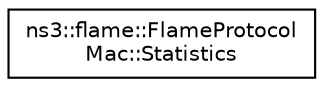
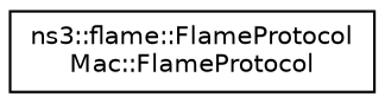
  digraph {
    rankdir=LR
-   n1 [color=black fillcolor=white fontname=Helvetica fontsize=10 height=0.2 label="ns3::flame::FlameProtocol\lMac::Statistics" shape=record style=filled width=0.4]
+   n1 [color=black fillcolor=white fontname=Helvetica fontsize=10 height=0.2 label="ns3::flame::FlameProtocol\lMac::FlameProtocol" shape=record style=filled width=0.4]
  }
